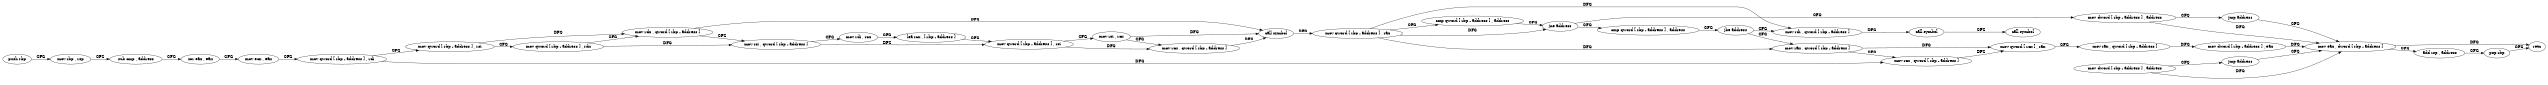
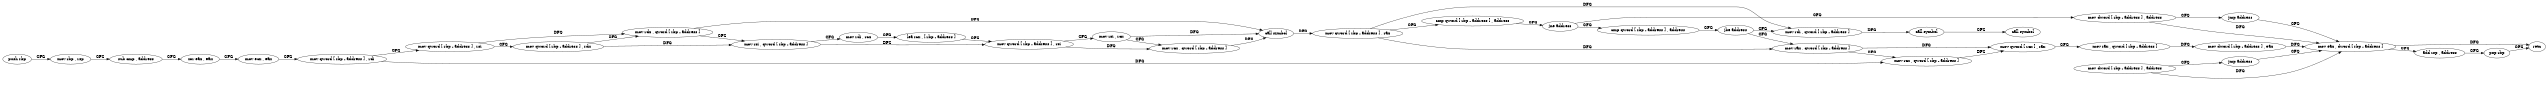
  digraph {
    fontname="DejaVu Serif"
    rankdir=LR
    node [fontname="DejaVu Serif"]
    edge [fontname="DejaVu Serif"]
    n1 [label="push rbp"]
    n2 [label="mov rbp , rsp"]
    n3 [label="sub cmp , address"]
    n4 [label="xor eax , eax"]
    n5 [label="mov ecx , eax"]
    n6 [label="mov qword [ rbp - address ] , rdi"]
    n7 [label="mov qword [ rbp - address ] , rsi"]
    n8 [label="mov rcx , qword [ rbp - address ]"]
    n9 [label="mov qword [ rbp - address ] , rdx"]
    n10 [label="mov rdx , qword [ rbp - address ]"]
    n11 [label="mov qword [ rcx ] , rax"]
    n12 [label="mov rsi , qword [ rbp - address ]"]
    n13 [label="call symbol"]
    n14 [label="mov rdi , rcx"]
    n15 [label="mov qword [ rbp - address ] , rsi"]
    n16 [label="mov qword [ rbp - address ] , rax"]
    n17 [label="lea rcx , [ rbp - address ]"]
    n18 [label="mov rsi , rcx"]
    n19 [label="mov rcx , qword [ rbp - address ]"]
    n20 [label="cmp qword [ rbp - address ] , address"]
    n21 [label="jne address"]
    n22 [label="mov rax , qword [ rbp - address ]"]
    n23 [label="mov rdi , qword [ rbp - address ]"]
    n24 [label="cmp qword [ rbp - address ] , address"]
    n25 [label="mov dword [ rbp - address ] , address"]
    n26 [label="call symbol"]
    n27 [label="jbe address"]
    n28 [label="jmp address"]
    n29 [label="mov eax , dword [ rbp - address ]"]
    n30 [label="add rsp , address"]
    n31 [label=retn]
    n32 [label="mov rax , qword [ rbp - address ]"]
    n33 [label="call symbol"]
    n34 [label="pop rbp"]
    n35 [label="mov dword [ rbp - address ] , eax"]
    n36 [label="mov dword [ rbp - address ] , address"]
    n37 [label="jmp address"]
    n1 -> n2 [label=CFG]
    n2 -> n3 [label=CFG]
    n3 -> n4 [label=CFG]
    n4 -> n5 [label=CFG]
    n5 -> n6 [label=CFG]
    n6 -> n7 [label=CFG]
    n6 -> n8 [label=DFG]
    n7 -> n9 [label=CFG]
    n7 -> n10 [label=DFG]
    n8 -> n11 [label=DFG]
    n9 -> n10 [label=CFG]
    n9 -> n12 [label=DFG]
    n10 -> n12 [label=CFG]
    n10 -> n13 [label=DFG]
    n11 -> n32 [label=CFG]
    n12 -> n14 [label=CFG]
    n12 -> n15 [label=DFG]
    n13 -> n16 [label=DFG]
    n14 -> n17 [label=CFG]
    n15 -> n18 [label=CFG]
    n15 -> n19 [label=DFG]
    n16 -> n20 [label=CFG]
-   n16 -> n21 [label=DFG]
    n16 -> n22 [label=DFG]
    n16 -> n23 [label=DFG]
    n17 -> n15 [label=CFG]
    n18 -> n13 [label=DFG]
    n18 -> n19 [label=CFG]
    n19 -> n13 [label=DFG]
    n20 -> n21 [label=CFG]
    n21 -> n24 [label=CFG]
    n21 -> n25 [label=CFG]
    n22 -> n8 [label=CFG]
    n22 -> n11 [label=DFG]
    n23 -> n26 [label=DFG]
    n24 -> n27 [label=CFG]
    n25 -> n28 [label=CFG]
    n25 -> n29 [label=DFG]
    n26 -> n33 [label=CFG]
    n27 -> n22 [label=CFG]
    n27 -> n23 [label=CFG]
    n28 -> n29 [label=CFG]
    n29 -> n30 [label=CFG]
    n29 -> n31 [label=DFG]
    n30 -> n34 [label=CFG]
    n32 -> n35 [label=DFG]
    n34 -> n31 [label=CFG]
    n35 -> n29 [label=DFG]
    n36 -> n29 [label=DFG]
    n36 -> n37 [label=CFG]
    n37 -> n29 [label=CFG]
  }
